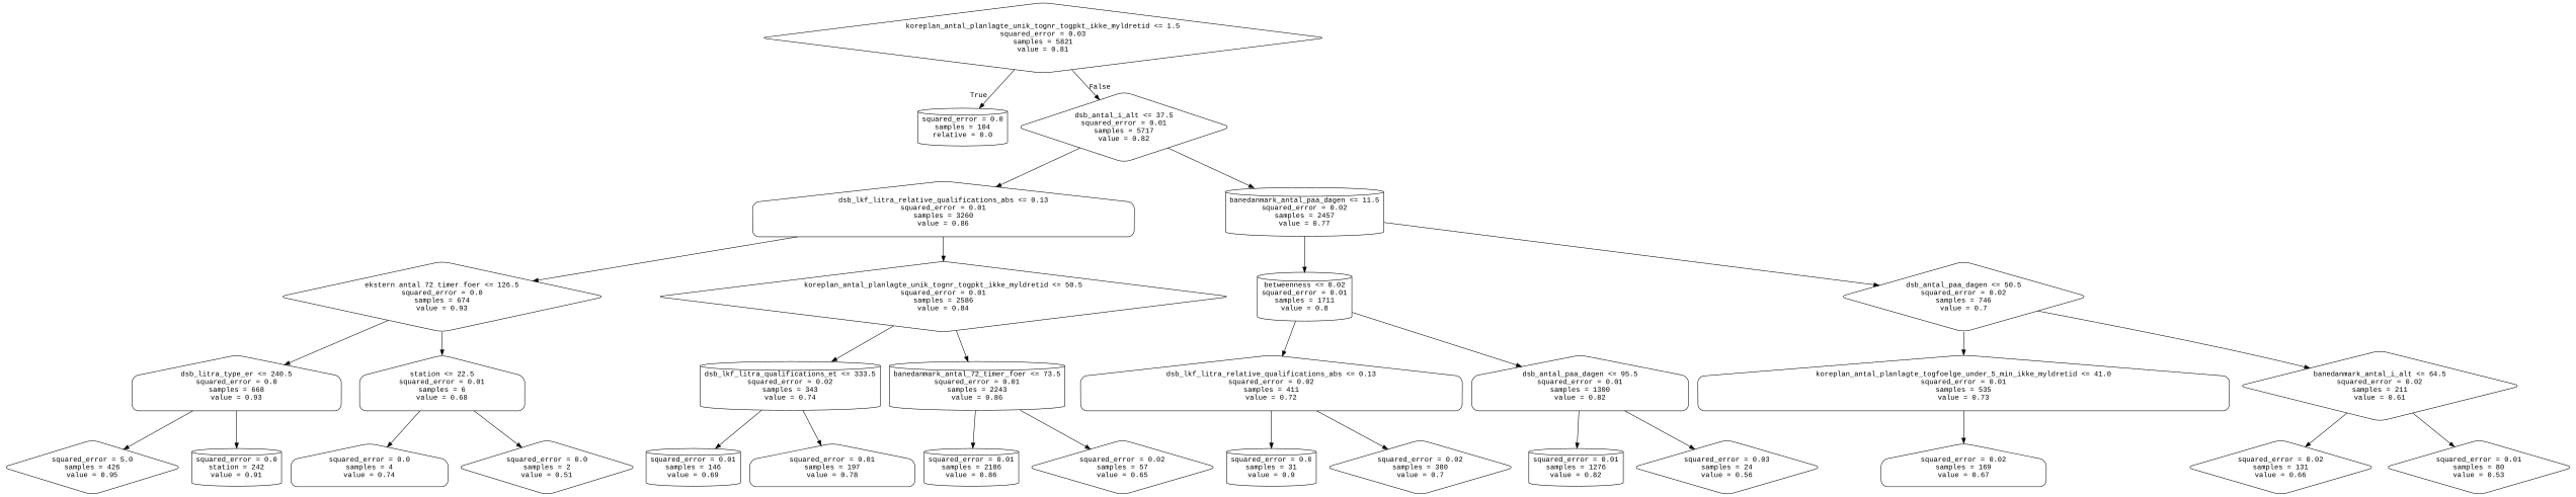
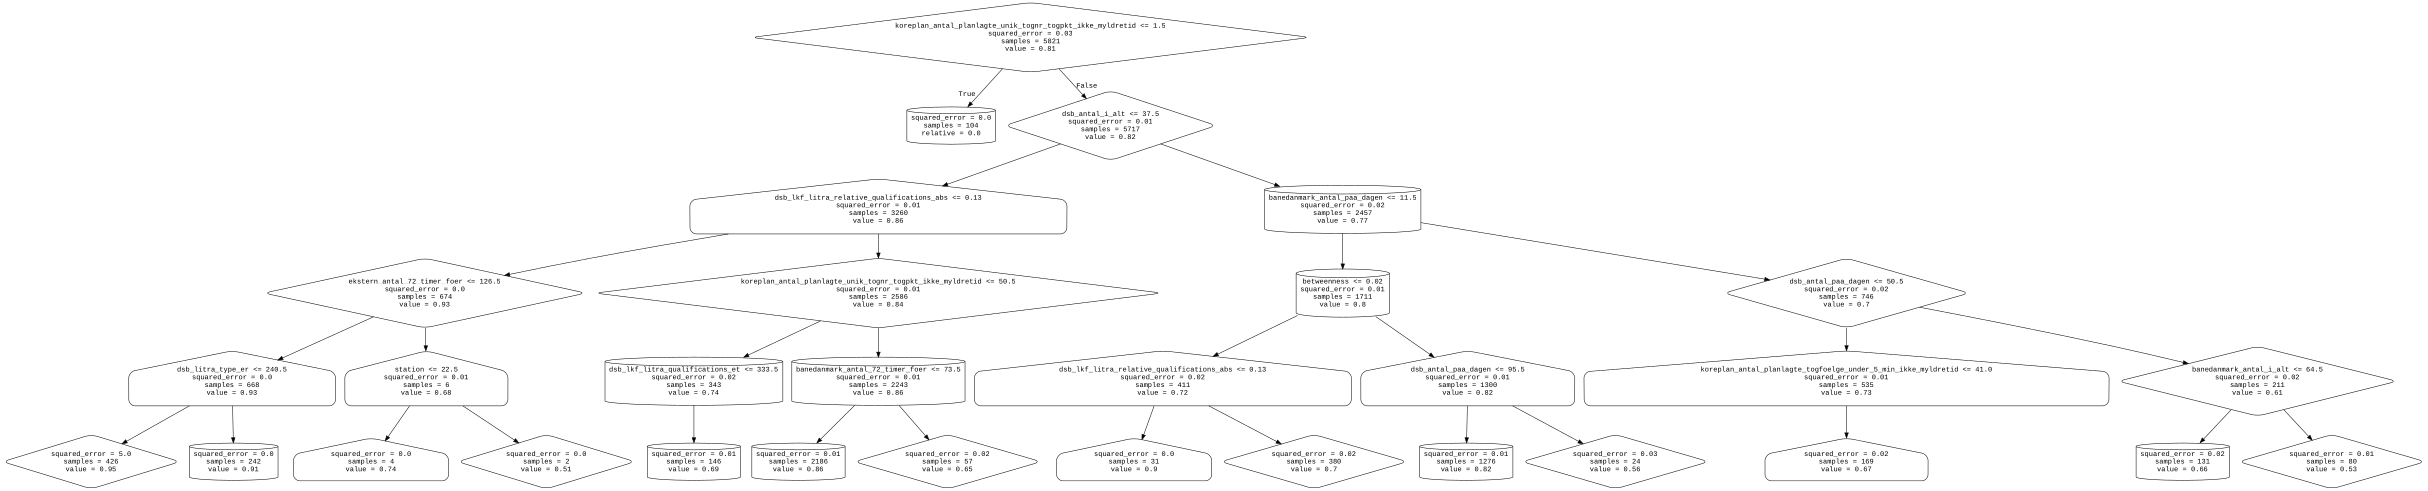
  digraph {
    fontname="Liberation Mono"
    node [color=black fontname="Liberation Mono" shape=diamond style=rounded]
    edge [fontname="Liberation Mono"]
    n1 [label="koreplan_antal_planlagte_unik_tognr_togpkt_ikke_myldretid <= 1.5\nsquared_error = 0.03\nsamples = 5821\nvalue = 0.81"]
    n2 [label="squared_error = 0.0\nsamples = 104\nrelative = 0.0" shape=cylinder]
    n3 [label="dsb_antal_i_alt <= 37.5\nsquared_error = 0.01\nsamples = 5717\nvalue = 0.82"]
    n4 [label="dsb_lkf_litra_relative_qualifications_abs <= 0.13\nsquared_error = 0.01\nsamples = 3260\nvalue = 0.86" shape=house]
    n5 [label="banedanmark_antal_paa_dagen <= 11.5\nsquared_error = 0.02\nsamples = 2457\nvalue = 0.77" shape=cylinder]
    n6 [label="ekstern_antal_72_timer_foer <= 126.5\nsquared_error = 0.0\nsamples = 674\nvalue = 0.93"]
    n7 [label="koreplan_antal_planlagte_unik_tognr_togpkt_ikke_myldretid <= 50.5\nsquared_error = 0.01\nsamples = 2586\nvalue = 0.84"]
    n8 [label="betweenness <= 0.02\nsquared_error = 0.01\nsamples = 1711\nvalue = 0.8" shape=cylinder]
    n9 [label="dsb_antal_paa_dagen <= 50.5\nsquared_error = 0.02\nsamples = 746\nvalue = 0.7"]
    n10 [label="dsb_litra_type_er <= 240.5\nsquared_error = 0.0\nsamples = 668\nvalue = 0.93" shape=house]
    n11 [label="station <= 22.5\nsquared_error = 0.01\nsamples = 6\nvalue = 0.68" shape=house]
    n12 [label="dsb_lkf_litra_qualifications_et <= 333.5\nsquared_error = 0.02\nsamples = 343\nvalue = 0.74" shape=cylinder]
    n13 [label="banedanmark_antal_72_timer_foer <= 73.5\nsquared_error = 0.01\nsamples = 2243\nvalue = 0.86" shape=cylinder]
    n14 [label="squared_error = 5.0\nsamples = 426\nvalue = 0.95"]
-   n15 [label="squared_error = 0.0\nstation = 242\nvalue = 0.91" shape=cylinder]
+   n15 [label="squared_error = 0.0\nsamples = 242\nvalue = 0.91" shape=cylinder]
    n16 [label="squared_error = 0.0\nsamples = 4\nvalue = 0.74" shape=house]
    n17 [label="squared_error = 0.0\nsamples = 2\nvalue = 0.51"]
    n18 [label="squared_error = 0.01\nsamples = 146\nvalue = 0.69" shape=cylinder]
-   n19 [label="squared_error = 0.01\nsamples = 197\nvalue = 0.78" shape=house]
    n20 [label="squared_error = 0.01\nsamples = 2186\nvalue = 0.86" shape=cylinder]
    n21 [label="squared_error = 0.02\nsamples = 57\nvalue = 0.65"]
    n22 [label="dsb_lkf_litra_relative_qualifications_abs <= 0.13\nsquared_error = 0.02\nsamples = 411\nvalue = 0.72" shape=house]
    n23 [label="dsb_antal_paa_dagen <= 95.5\nsquared_error = 0.01\nsamples = 1300\nvalue = 0.82" shape=house]
    n24 [label="koreplan_antal_planlagte_togfoelge_under_5_min_ikke_myldretid <= 41.0\nsquared_error = 0.01\nsamples = 535\nvalue = 0.73" shape=house]
    n25 [label="banedanmark_antal_i_alt <= 64.5\nsquared_error = 0.02\nsamples = 211\nvalue = 0.61"]
-   n26 [label="squared_error = 0.0\nsamples = 31\nvalue = 0.9" shape=cylinder]
+   n26 [label="squared_error = 0.0\nsamples = 31\nvalue = 0.9" shape=house]
    n27 [label="squared_error = 0.02\nsamples = 380\nvalue = 0.7"]
    n28 [label="squared_error = 0.01\nsamples = 1276\nvalue = 0.82" shape=cylinder]
    n29 [label="squared_error = 0.03\nsamples = 24\nvalue = 0.56"]
    n30 [label="squared_error = 0.02\nsamples = 169\nvalue = 0.67" shape=house]
-   n31 [label="squared_error = 0.02\nsamples = 131\nvalue = 0.66"]
+   n31 [label="squared_error = 0.02\nsamples = 131\nvalue = 0.66" shape=cylinder]
    n32 [label="squared_error = 0.01\nsamples = 80\nvalue = 0.53"]
    n1 -> n2 [headlabel=True labelangle=45 labeldistance=2.5]
    n1 -> n3 [headlabel=False labelangle=-45 labeldistance=2.5]
    n3 -> n4
    n3 -> n5
    n4 -> n6
    n4 -> n7
    n5 -> n8
    n5 -> n9
    n6 -> n10
    n6 -> n11
    n7 -> n12
    n7 -> n13
    n8 -> n22
    n8 -> n23
    n9 -> n24
    n9 -> n25
    n10 -> n14
    n10 -> n15
    n11 -> n16
    n11 -> n17
    n12 -> n18
-   n12 -> n19
    n13 -> n20
    n13 -> n21
    n22 -> n26
    n22 -> n27
    n23 -> n28
    n23 -> n29
    n24 -> n30
    n25 -> n31
    n25 -> n32
  }
